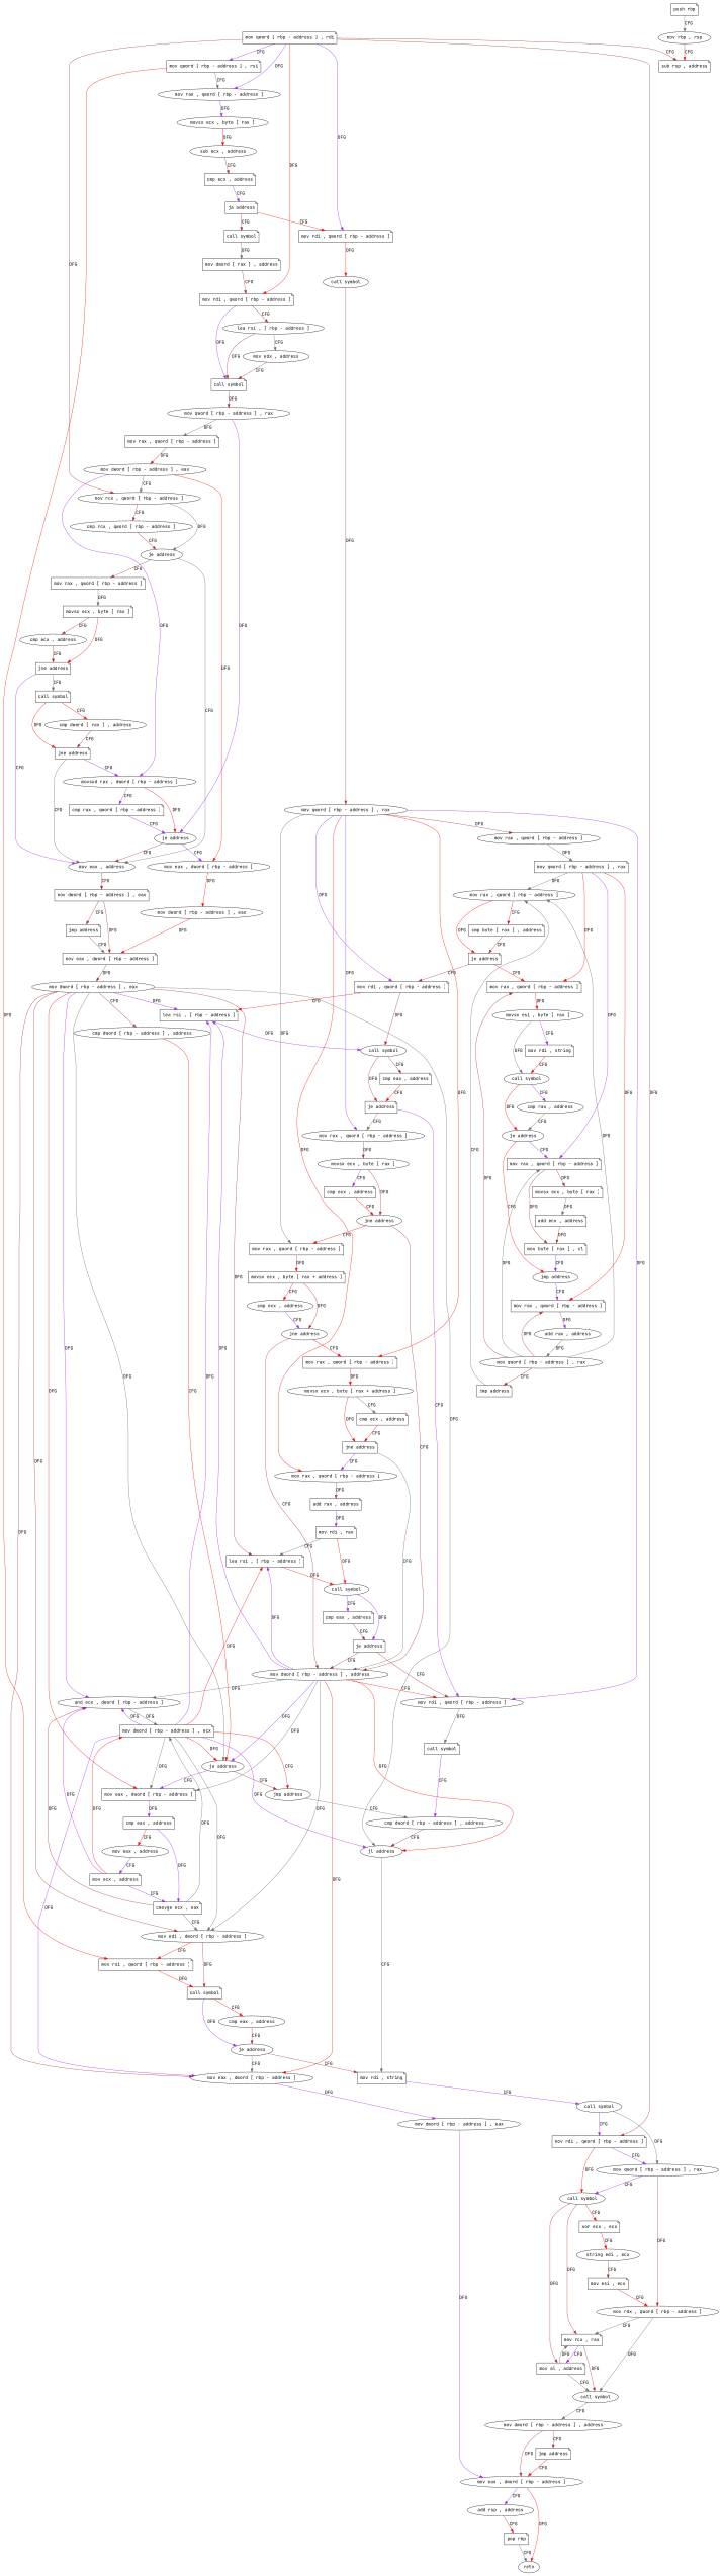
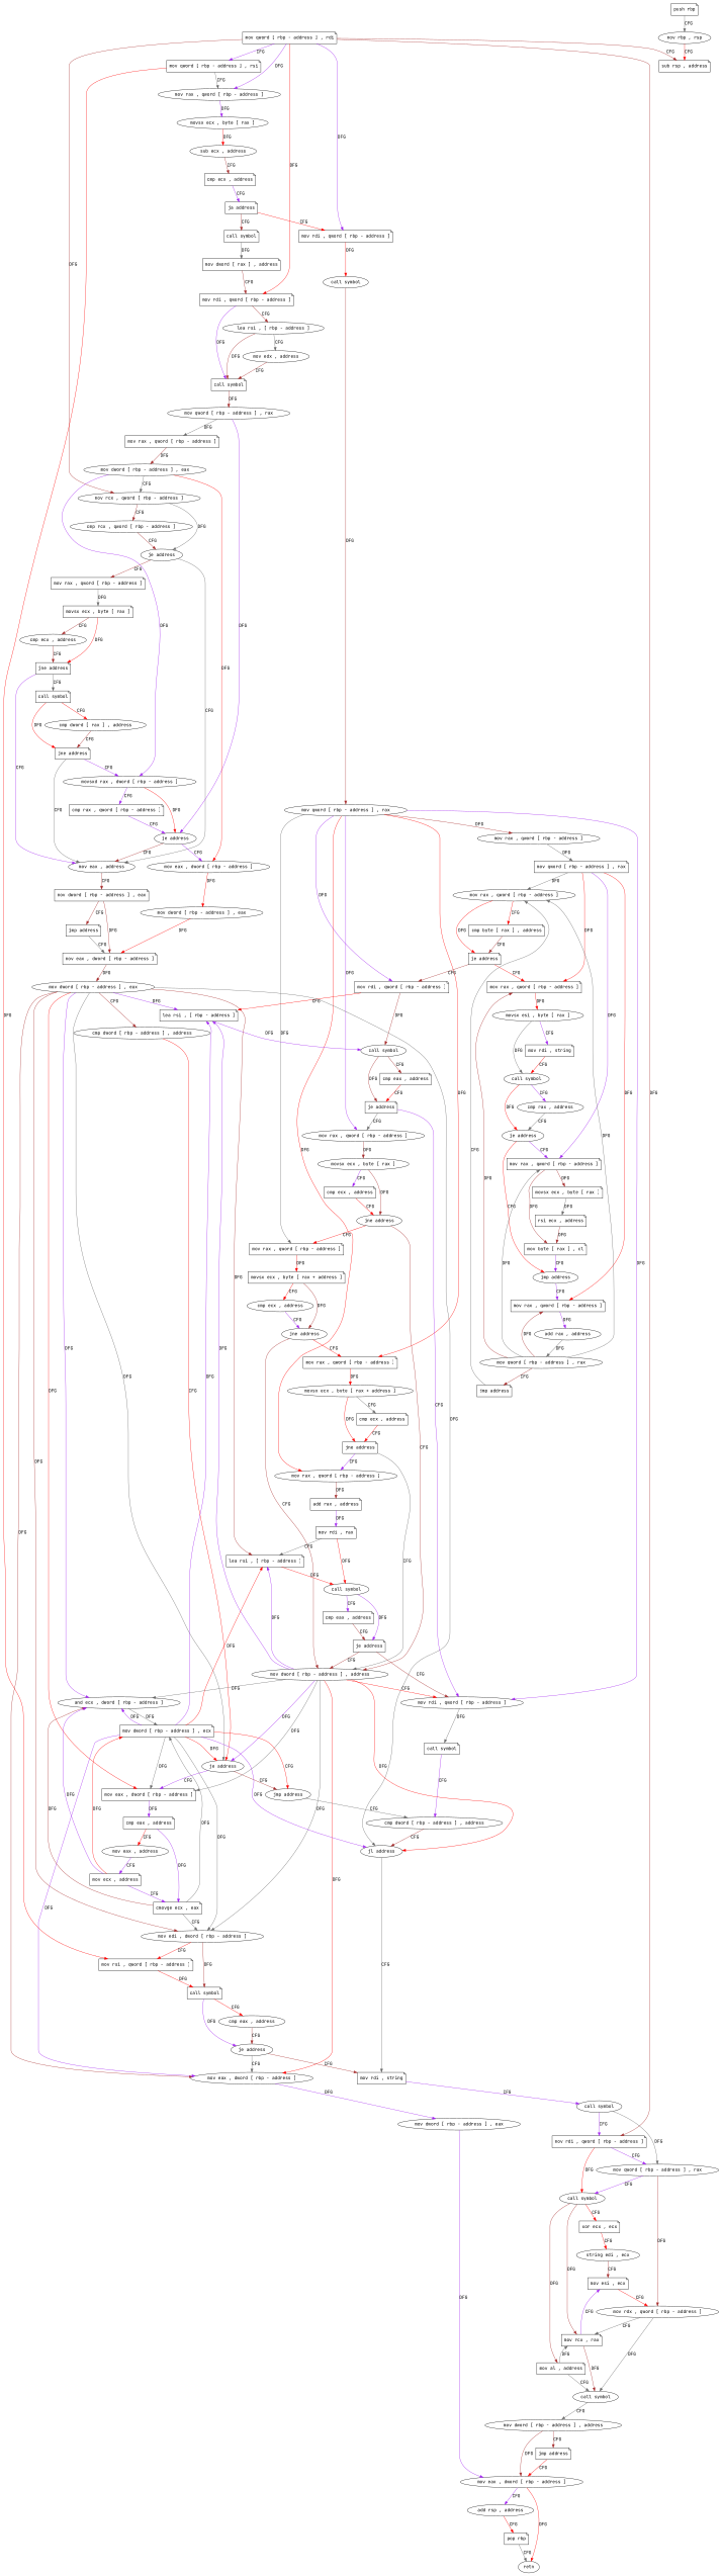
  digraph {
    fontname="JetBrains Mono"
    node [fontname="JetBrains Mono" shape=note]
    edge [color=brown fontname="JetBrains Mono"]
    n1 [label="push rbp"]
    n2 [label="mov rbp , rsp" shape=ellipse]
    n3 [label="sub rsp , address"]
    n4 [label="mov qword [ rbp - address ] , rdi"]
    n5 [label="mov qword [ rbp - address ] , rsi"]
    n6 [label="mov rax , qword [ rbp - address ]" shape=ellipse]
    n7 [label="mov rdi , qword [ rbp - address ]"]
    n8 [label="mov rdi , qword [ rbp - address ]"]
    n9 [label="mov rcx , qword [ rbp - address ]" shape=ellipse]
    n10 [label="mov rdi , qword [ rbp - address ]"]
    n11 [label="mov rsi , qword [ rbp - address ]"]
    n12 [label="movsx ecx , byte [ rax ]" shape=ellipse]
    n13 [label="call symbol" shape=ellipse]
    n14 [label="lea rsi , [ rbp - address ]" shape=ellipse]
    n15 [label="call symbol"]
    n16 [label="cmp rcx , qword [ rbp - address ]" shape=ellipse]
    n17 [label="je address" shape=ellipse]
    n18 [label="mov qword [ rbp - address ] , rax" shape=ellipse]
    n19 [label="call symbol" shape=ellipse]
    n20 [label="call symbol"]
    n21 [label="sub ecx , address" shape=ellipse]
    n22 [label="cmp ecx , address"]
    n23 [label="ja address"]
    n24 [label="call symbol"]
    n25 [label="mov dword [ rax ] , address"]
    n26 [label="mov qword [ rbp - address ] , rax" shape=ellipse]
    n27 [label="mov rax , qword [ rbp - address ]" shape=ellipse]
    n28 [label="mov rdi , qword [ rbp - address ]"]
    n29 [label="mov rdi , qword [ rbp - address ]" shape=ellipse]
    n30 [label="mov rax , qword [ rbp - address ]" shape=ellipse]
    n31 [label="mov rax , qword [ rbp - address ]"]
    n32 [label="mov rax , qword [ rbp - address ]"]
    n33 [label="mov rax , qword [ rbp - address ]" shape=ellipse]
    n34 [label="mov qword [ rbp - address ] , rax"]
    n35 [label="lea rsi , [ rbp - address ]"]
    n36 [label="call symbol" shape=ellipse]
    n37 [label="call symbol"]
    n38 [label="movsx ecx , byte [ rax ]" shape=ellipse]
    n39 [label="movsx ecx , byte [ rax + address ]"]
    n40 [label="movsx ecx , byte [ rax + address ]" shape=ellipse]
    n41 [label="add rax , address"]
    n42 [label="mov rax , qword [ rbp - address ]" shape=ellipse]
    n43 [label="mov rax , qword [ rbp - address ]"]
    n44 [label="mov rax , qword [ rbp - address ]"]
    n45 [label="mov rax , qword [ rbp - address ]"]
    n46 [label="cmp byte [ rax ] , address"]
    n47 [label="je address"]
    n48 [label="movsx esi , byte [ rax ]" shape=ellipse]
    n49 [label="movsx ecx , byte [ rax ]"]
    n50 [label="mov byte [ rax ] , cl"]
    n51 [label="add rax , address" shape=ellipse]
    n52 [label="mov edx , address" shape=ellipse]
    n53 [label="mov qword [ rbp - address ] , rax" shape=ellipse]
    n54 [label="mov rax , qword [ rbp - address ]"]
    n55 [label="je address" shape=ellipse]
    n56 [label="mov dword [ rbp - address ] , eax" shape=ellipse]
    n57 [label="mov eax , dword [ rbp - address ]" shape=ellipse]
    n58 [label="mov eax , address" shape=ellipse]
    n59 [label="movsxd rax , dword [ rbp - address ]" shape=ellipse]
    n60 [label="cmp rax , qword [ rbp - address ]"]
    n61 [label="mov dword [ rbp - address ] , eax" shape=ellipse]
    n62 [label="mov rax , qword [ rbp - address ]"]
    n63 [label="mov dword [ rbp - address ] , eax"]
    n64 [label="movsx ecx , byte [ rax ]"]
    n65 [label="jmp address"]
    n66 [label="mov eax , dword [ rbp - address ]"]
    n67 [label="cmp ecx , address" shape=ellipse]
    n68 [label="jne address"]
    n69 [label="cmp eax , address"]
    n70 [label="je address"]
    n71 [label="cmp dword [ rbp - address ] , address" shape=ellipse]
    n72 [label="cmp ecx , address"]
    n73 [label="jne address" shape=ellipse]
    n74 [label="mov rdi , string"]
    n75 [label="call symbol" shape=ellipse]
    n76 [label="cmp rax , address" shape=ellipse]
    n77 [label="je address" shape=ellipse]
    n78 [label="jmp address" shape=ellipse]
-   n79 [label="add ecx , address"]
+   n79 [label="rsi ecx , address"]
    n80 [label="mov dword [ rbp - address ] , eax" shape=ellipse]
    n81 [label="jl address" shape=ellipse]
    n82 [label="je address" shape=ellipse]
    n83 [label="mov eax , dword [ rbp - address ]"]
    n84 [label="mov edi , dword [ rbp - address ]" shape=ellipse]
    n85 [label="mov eax , dword [ rbp - address ]" shape=ellipse]
    n86 [label="and ecx , dword [ rbp - address ]" shape=ellipse]
    n87 [label="lea rsi , [ rbp - address ]"]
    n88 [label="cmp dword [ rbp - address ] , address" shape=ellipse]
    n89 [label="call symbol"]
    n90 [label="cmp dword [ rax ] , address" shape=ellipse]
    n91 [label="jne address"]
    n92 [label="mov rdi , string"]
    n93 [label="mov dword [ rbp - address ] , address" shape=ellipse]
    n94 [label="jmp address" shape=ellipse]
    n95 [label="cmp eax , address"]
    n96 [label="mov dword [ rbp - address ] , eax" shape=ellipse]
    n97 [label="mov dword [ rbp - address ] , ecx"]
    n98 [label="call symbol" shape=ellipse]
    n99 [label="cmp ecx , address" shape=ellipse]
    n100 [label="jne address" shape=ellipse]
    n101 [label="mov qword [ rbp - address ] , rax" shape=ellipse]
    n102 [label="mov eax , address" shape=ellipse]
    n103 [label="cmovge ecx , eax"]
    n104 [label="call symbol" shape=ellipse]
    n105 [label="mov rdx , qword [ rbp - address ]" shape=ellipse]
    n106 [label="xor ecx , ecx"]
    n107 [label="mov rcx , rax"]
    n108 [label="mov al , address"]
    n109 [label="call symbol" shape=ellipse]
    n110 [label="string edi , ecx" shape=ellipse]
    n111 [label="mov esi , ecx"]
    n112 [label="mov dword [ rbp - address ] , address" shape=ellipse]
    n113 [label="jmp address"]
    n114 [label="mov eax , dword [ rbp - address ]" shape=ellipse]
    n115 [label="add rsp , address" shape=ellipse]
    n116 [label=retn shape=ellipse]
    n117 [label="pop rbp"]
    n118 [label="cmp eax , address" shape=ellipse]
    n119 [label="je address" shape=ellipse]
    n120 [label="cmp ecx , address"]
    n121 [label="jne address"]
    n122 [label="jmp address"]
    n123 [label="mov ecx , address"]
    n124 [label="mov rdi , rax"]
    n125 [label="cmp eax , address"]
    n126 [label="je address"]
    n1 -> n2 [color=gray40 label=CFG]
    n2 -> n3 [color=red label=CFG]
    n4 -> n3 [label=CFG]
    n4 -> n5 [color=purple label=CFG]
    n4 -> n6 [color=purple label=DFG]
    n4 -> n7 [color=purple label=DFG]
    n4 -> n8 [color=red label=DFG]
    n4 -> n9 [label=DFG]
    n4 -> n10 [label=DFG]
    n5 -> n6 [color=gray40 label=CFG]
    n5 -> n11 [color=red label=DFG]
    n6 -> n12 [color=purple label=DFG]
    n7 -> n13 [color=red label=DFG]
    n8 -> n14 [label=CFG]
    n8 -> n15 [color=purple label=DFG]
    n9 -> n16 [label=CFG]
    n9 -> n17 [color=gray40 label=DFG]
    n10 -> n18 [color=purple label=CFG]
    n10 -> n19 [color=red label=DFG]
    n11 -> n20 [color=red label=DFG]
    n12 -> n21 [color=red label=DFG]
    n13 -> n26 [label=DFG]
    n14 -> n15 [label=DFG]
    n14 -> n52 [color=gray40 label=CFG]
    n15 -> n53 [label=DFG]
    n16 -> n17 [label=CFG]
    n17 -> n58 [color=gray40 label=CFG]
    n17 -> n62 [label=CFG]
    n18 -> n19 [color=purple label=CFG]
    n18 -> n105 [label=DFG]
    n19 -> n106 [color=red label=CFG]
    n19 -> n107 [label=DFG]
    n19 -> n108 [label=DFG]
    n20 -> n118 [color=red label=CFG]
    n20 -> n119 [color=purple label=DFG]
    n21 -> n22 [label=CFG]
    n22 -> n23 [color=purple label=CFG]
    n23 -> n7 [color=red label=CFG]
    n23 -> n24 [label=CFG]
    n24 -> n25 [color=gray40 label=DFG]
    n25 -> n8 [label=CFG]
    n26 -> n27 [label=DFG]
    n26 -> n28 [color=purple label=DFG]
    n26 -> n29 [color=purple label=DFG]
    n26 -> n30 [color=purple label=DFG]
    n26 -> n31 [color=gray40 label=DFG]
    n26 -> n32 [color=red label=DFG]
    n26 -> n33 [color=red label=DFG]
    n27 -> n34 [color=gray40 label=DFG]
    n28 -> n35 [color=red label=CFG]
    n28 -> n36 [label=DFG]
    n29 -> n37 [color=gray40 label=DFG]
    n30 -> n38 [label=DFG]
    n31 -> n39 [color=red label=DFG]
    n32 -> n40 [color=red label=DFG]
    n33 -> n41 [label=DFG]
    n34 -> n42 [color=gray40 label=DFG]
    n34 -> n43 [color=red label=DFG]
    n34 -> n44 [color=purple label=DFG]
    n34 -> n45 [color=red label=DFG]
    n35 -> n36 [color=purple label=DFG]
    n36 -> n69 [label=CFG]
    n36 -> n70 [label=DFG]
    n37 -> n71 [color=purple label=CFG]
    n38 -> n72 [color=purple label=CFG]
    n38 -> n73 [label=DFG]
    n39 -> n99 [color=red label=CFG]
    n39 -> n100 [label=DFG]
    n40 -> n120 [color=gray40 label=CFG]
    n40 -> n121 [color=red label=DFG]
    n41 -> n124 [color=purple label=DFG]
    n42 -> n46 [color=red label=CFG]
    n42 -> n47 [color=red label=DFG]
    n43 -> n48 [color=red label=DFG]
    n44 -> n49 [label=DFG]
    n44 -> n50 [label=DFG]
    n45 -> n51 [color=purple label=DFG]
    n46 -> n47 [label=CFG]
    n47 -> n28 [label=CFG]
    n47 -> n43 [color=red label=CFG]
    n48 -> n74 [color=purple label=CFG]
    n48 -> n75 [color=gray40 label=DFG]
    n49 -> n79 [color=gray40 label=DFG]
    n50 -> n78 [color=purple label=CFG]
    n51 -> n101 [color=gray40 label=DFG]
    n52 -> n15 [label=CFG]
    n53 -> n54 [color=gray40 label=DFG]
    n53 -> n55 [color=purple label=DFG]
    n54 -> n56 [label=DFG]
    n55 -> n57 [color=purple label=CFG]
    n55 -> n58 [label=CFG]
    n56 -> n9 [color=gray40 label=CFG]
    n56 -> n57 [color=red label=DFG]
    n56 -> n59 [color=purple label=DFG]
    n57 -> n61 [color=red label=DFG]
    n58 -> n63 [label=CFG]
    n59 -> n55 [color=red label=DFG]
    n59 -> n60 [color=purple label=CFG]
    n60 -> n55 [color=purple label=CFG]
    n61 -> n66 [color=red label=DFG]
    n62 -> n64 [color=gray40 label=DFG]
    n63 -> n65 [label=CFG]
    n63 -> n66 [label=DFG]
    n64 -> n67 [label=CFG]
    n64 -> n68 [color=red label=DFG]
    n65 -> n66 [color=gray40 label=CFG]
    n66 -> n80 [label=DFG]
    n67 -> n68 [label=CFG]
    n68 -> n58 [color=purple label=CFG]
    n68 -> n89 [color=gray40 label=CFG]
    n69 -> n70 [color=red label=CFG]
    n70 -> n29 [color=purple label=CFG]
    n70 -> n30 [color=gray40 label=CFG]
    n71 -> n81 [label=CFG]
    n72 -> n73 [color=red label=CFG]
    n73 -> n31 [color=red label=CFG]
    n73 -> n93 [label=CFG]
    n74 -> n75 [color=red label=CFG]
    n75 -> n76 [color=purple label=CFG]
    n75 -> n77 [color=red label=DFG]
    n76 -> n77 [color=gray40 label=CFG]
    n77 -> n44 [color=purple label=CFG]
    n77 -> n78 [color=red label=CFG]
    n78 -> n45 [color=purple label=CFG]
    n79 -> n50 [label=DFG]
    n80 -> n35 [color=purple label=DFG]
    n80 -> n81 [color=gray40 label=DFG]
    n80 -> n82 [color=gray40 label=DFG]
    n80 -> n83 [color=red label=DFG]
    n80 -> n84 [label=DFG]
    n80 -> n85 [label=DFG]
    n80 -> n86 [color=purple label=DFG]
    n80 -> n87 [label=DFG]
    n80 -> n88 [label=CFG]
    n81 -> n92 [color=gray40 label=CFG]
    n82 -> n83 [color=purple label=CFG]
    n82 -> n94 [label=CFG]
    n83 -> n95 [color=purple label=DFG]
    n84 -> n11 [color=red label=CFG]
    n84 -> n20 [label=DFG]
    n85 -> n96 [color=purple label=DFG]
    n86 -> n97 [color=gray40 label=DFG]
    n87 -> n98 [color=red label=DFG]
    n88 -> n82 [color=red label=CFG]
    n89 -> n90 [color=red label=CFG]
    n89 -> n91 [color=red label=DFG]
    n90 -> n91 [label=CFG]
    n91 -> n58 [color=gray40 label=CFG]
    n91 -> n59 [color=purple label=CFG]
    n92 -> n104 [color=purple label=CFG]
    n93 -> n29 [color=red label=CFG]
    n93 -> n35 [color=purple label=DFG]
    n93 -> n81 [color=red label=DFG]
    n93 -> n82 [color=purple label=DFG]
    n93 -> n83 [color=gray40 label=DFG]
    n93 -> n84 [color=gray40 label=DFG]
    n93 -> n85 [color=red label=DFG]
    n93 -> n86 [color=gray40 label=DFG]
    n93 -> n87 [color=purple label=DFG]
    n94 -> n71 [color=gray40 label=CFG]
    n95 -> n102 [color=red label=CFG]
    n95 -> n103 [color=purple label=DFG]
    n96 -> n114 [color=purple label=DFG]
    n97 -> n35 [color=purple label=DFG]
    n97 -> n81 [color=purple label=DFG]
    n97 -> n82 [color=red label=DFG]
    n97 -> n83 [color=gray40 label=DFG]
    n97 -> n84 [color=gray40 label=DFG]
    n97 -> n85 [color=purple label=DFG]
    n97 -> n86 [color=purple label=DFG]
    n97 -> n87 [color=red label=DFG]
    n97 -> n94 [color=red label=CFG]
    n98 -> n125 [color=purple label=CFG]
    n98 -> n126 [color=purple label=DFG]
    n99 -> n100 [color=purple label=CFG]
    n100 -> n32 [color=red label=CFG]
    n100 -> n93 [label=CFG]
    n101 -> n42 [color=gray40 label=DFG]
    n101 -> n43 [label=DFG]
    n101 -> n44 [color=gray40 label=DFG]
    n101 -> n45 [label=DFG]
    n101 -> n122 [label=CFG]
    n102 -> n123 [color=purple label=CFG]
    n103 -> n84 [color=gray40 label=CFG]
    n103 -> n86 [label=DFG]
    n103 -> n97 [color=gray40 label=DFG]
    n104 -> n10 [color=purple label=CFG]
    n104 -> n18 [color=gray40 label=DFG]
    n105 -> n107 [color=gray40 label=CFG]
    n105 -> n109 [color=gray40 label=DFG]
    n106 -> n110 [color=red label=CFG]
-   n107 -> n108 [color=purple label=CFG]
+   n107 -> n111 [color=purple label=CFG]
    n107 -> n109 [label=DFG]
    n108 -> n107 [color=gray40 label=DFG]
    n108 -> n109 [color=gray40 label=CFG]
    n109 -> n112 [color=gray40 label=CFG]
    n110 -> n111 [label=CFG]
    n111 -> n105 [color=red label=CFG]
    n112 -> n113 [label=CFG]
    n112 -> n114 [label=DFG]
    n113 -> n114 [color=red label=CFG]
    n114 -> n115 [color=purple label=CFG]
    n114 -> n116 [color=red label=DFG]
    n115 -> n117 [color=red label=CFG]
    n117 -> n116 [color=gray40 label=CFG]
    n118 -> n119 [label=CFG]
    n119 -> n85 [color=gray40 label=CFG]
    n119 -> n92 [label=CFG]
    n120 -> n121 [color=red label=CFG]
    n121 -> n33 [color=purple label=CFG]
    n121 -> n93 [color=gray40 label=CFG]
    n122 -> n42 [color=gray40 label=CFG]
    n123 -> n86 [color=purple label=DFG]
    n123 -> n97 [color=red label=DFG]
    n123 -> n103 [color=purple label=CFG]
    n124 -> n87 [color=gray40 label=CFG]
    n124 -> n98 [color=red label=DFG]
    n125 -> n126 [label=CFG]
    n126 -> n29 [label=CFG]
    n126 -> n93 [label=CFG]
  }
